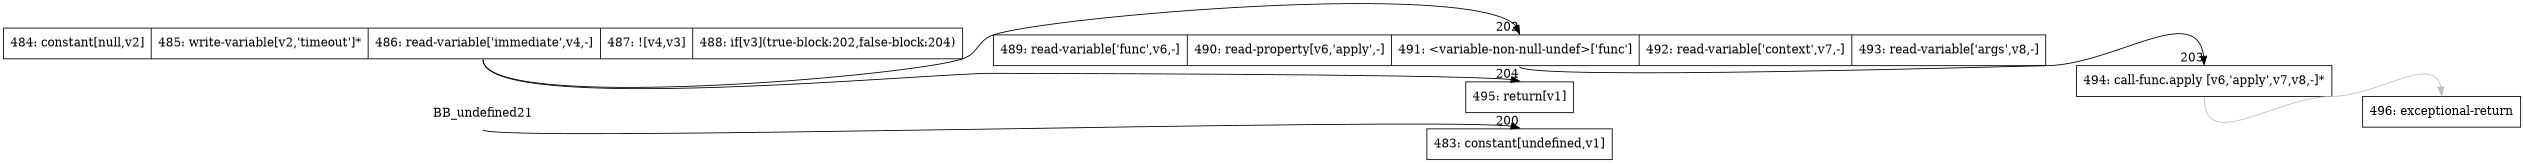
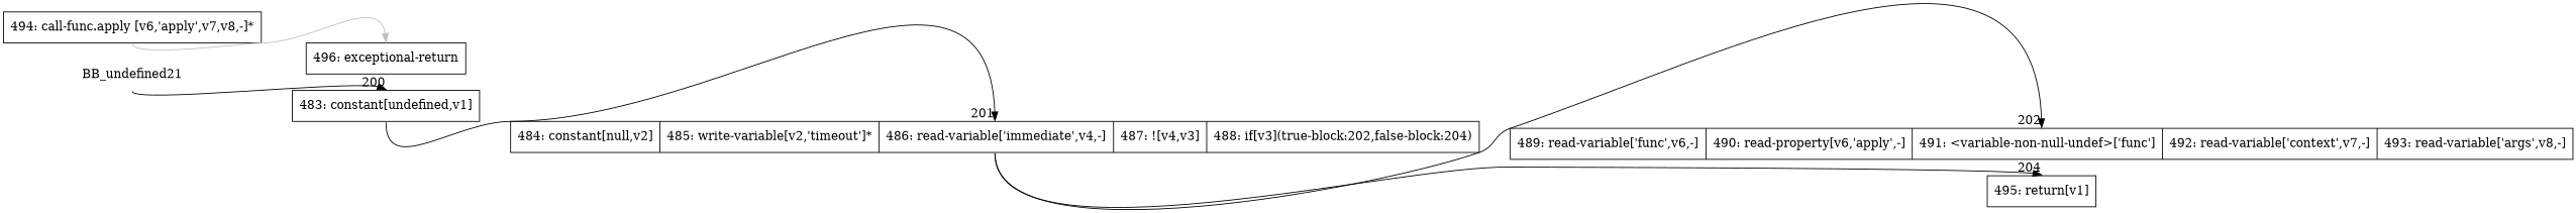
  digraph {
    rankdir=LR
    node [shape=record]
    edge [headport=n tailport=s]
    n1 [label=BB_undefined21 shape=none]
    n2 [label="{483: constant[undefined,v1]}"]
    n3 [label="{484: constant[null,v2]|485: write-variable[v2,'timeout']*|486: read-variable['immediate',v4,-]|487: ![v4,v3]|488: if[v3](true-block:202,false-block:204)}"]
    n4 [label="{489: read-variable['func',v6,-]|490: read-property[v6,'apply',-]|491: \<variable-non-null-undef\>['func']|492: read-variable['context',v7,-]|493: read-variable['args',v8,-]}"]
    n5 [label="{495: return[v1]}"]
    n6 [label="{494: call-func.apply [v6,'apply',v7,v8,-]*}"]
    n7 [label="{496: exceptional-return}"]
    n1 -> n2 [headlabel="    200"]
+   n2 -> n3 [headlabel="      201"]
    n3 -> n4 [headlabel="      202"]
    n3 -> n5 [headlabel="      204"]
-   n4 -> n6 [headlabel="      203"]
    n6 -> n7 [color=gray]
  }
